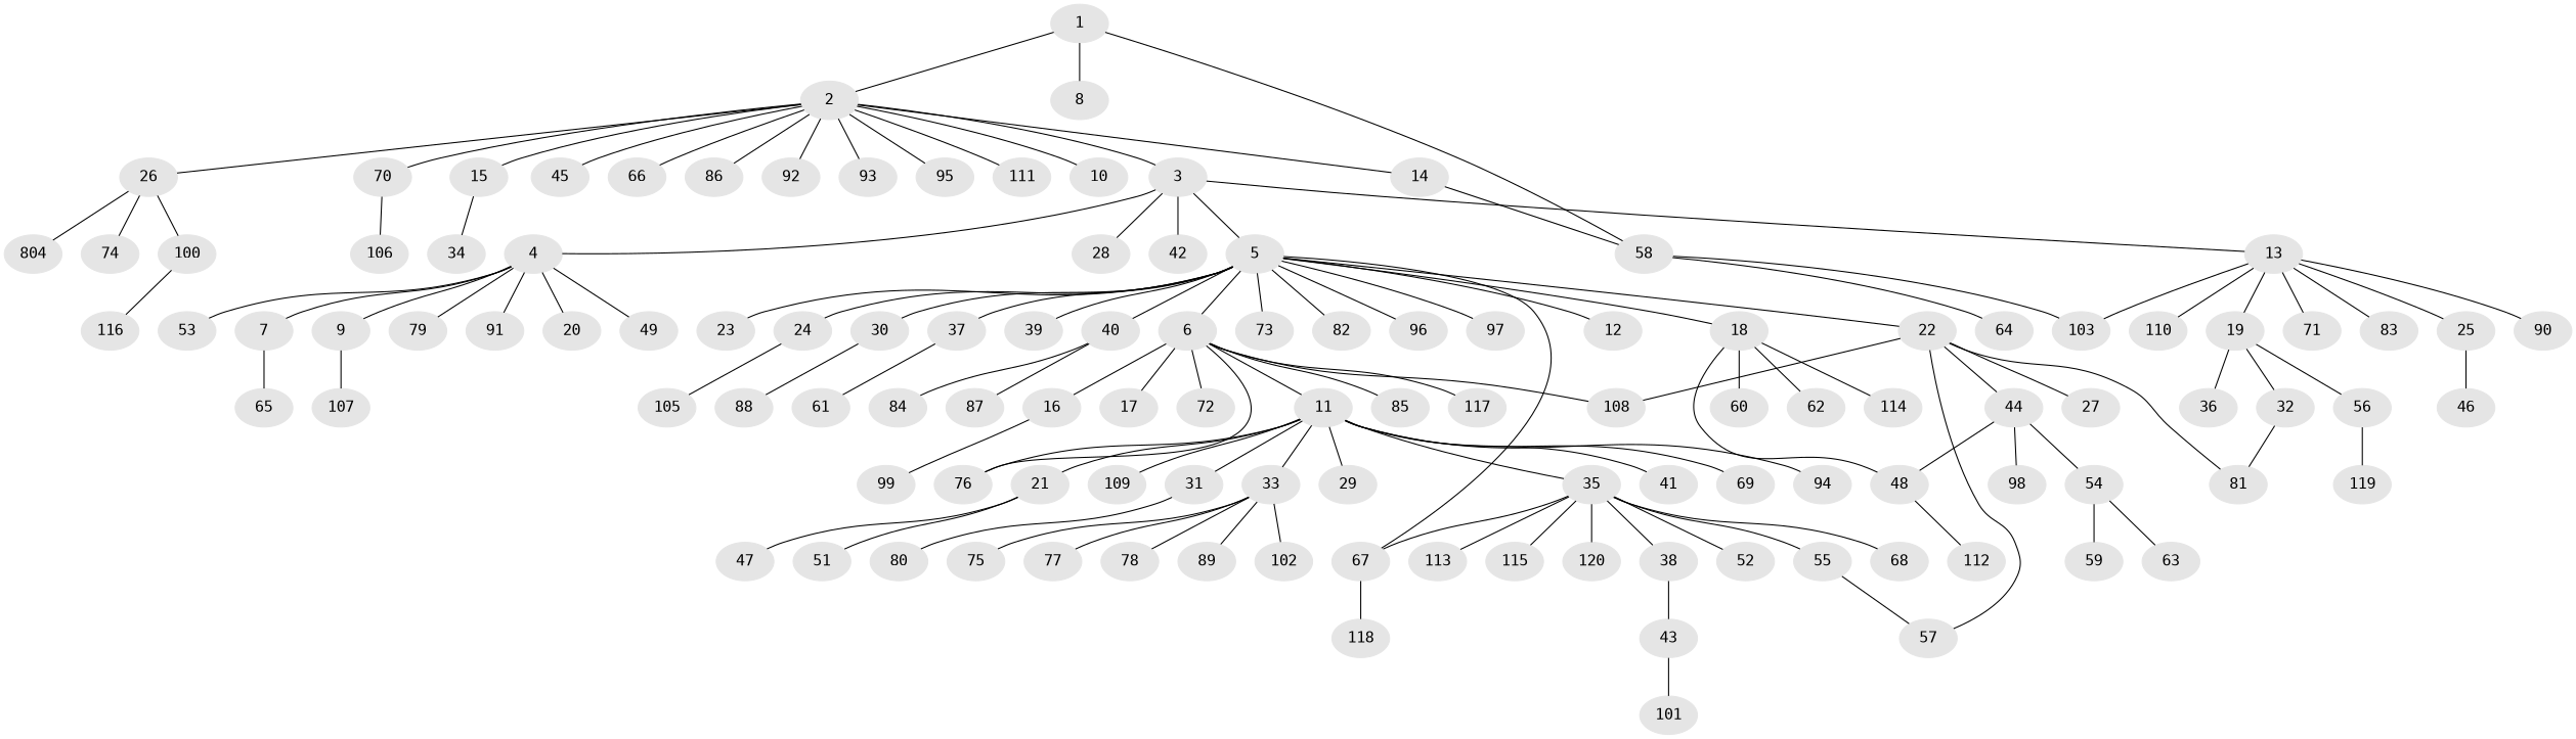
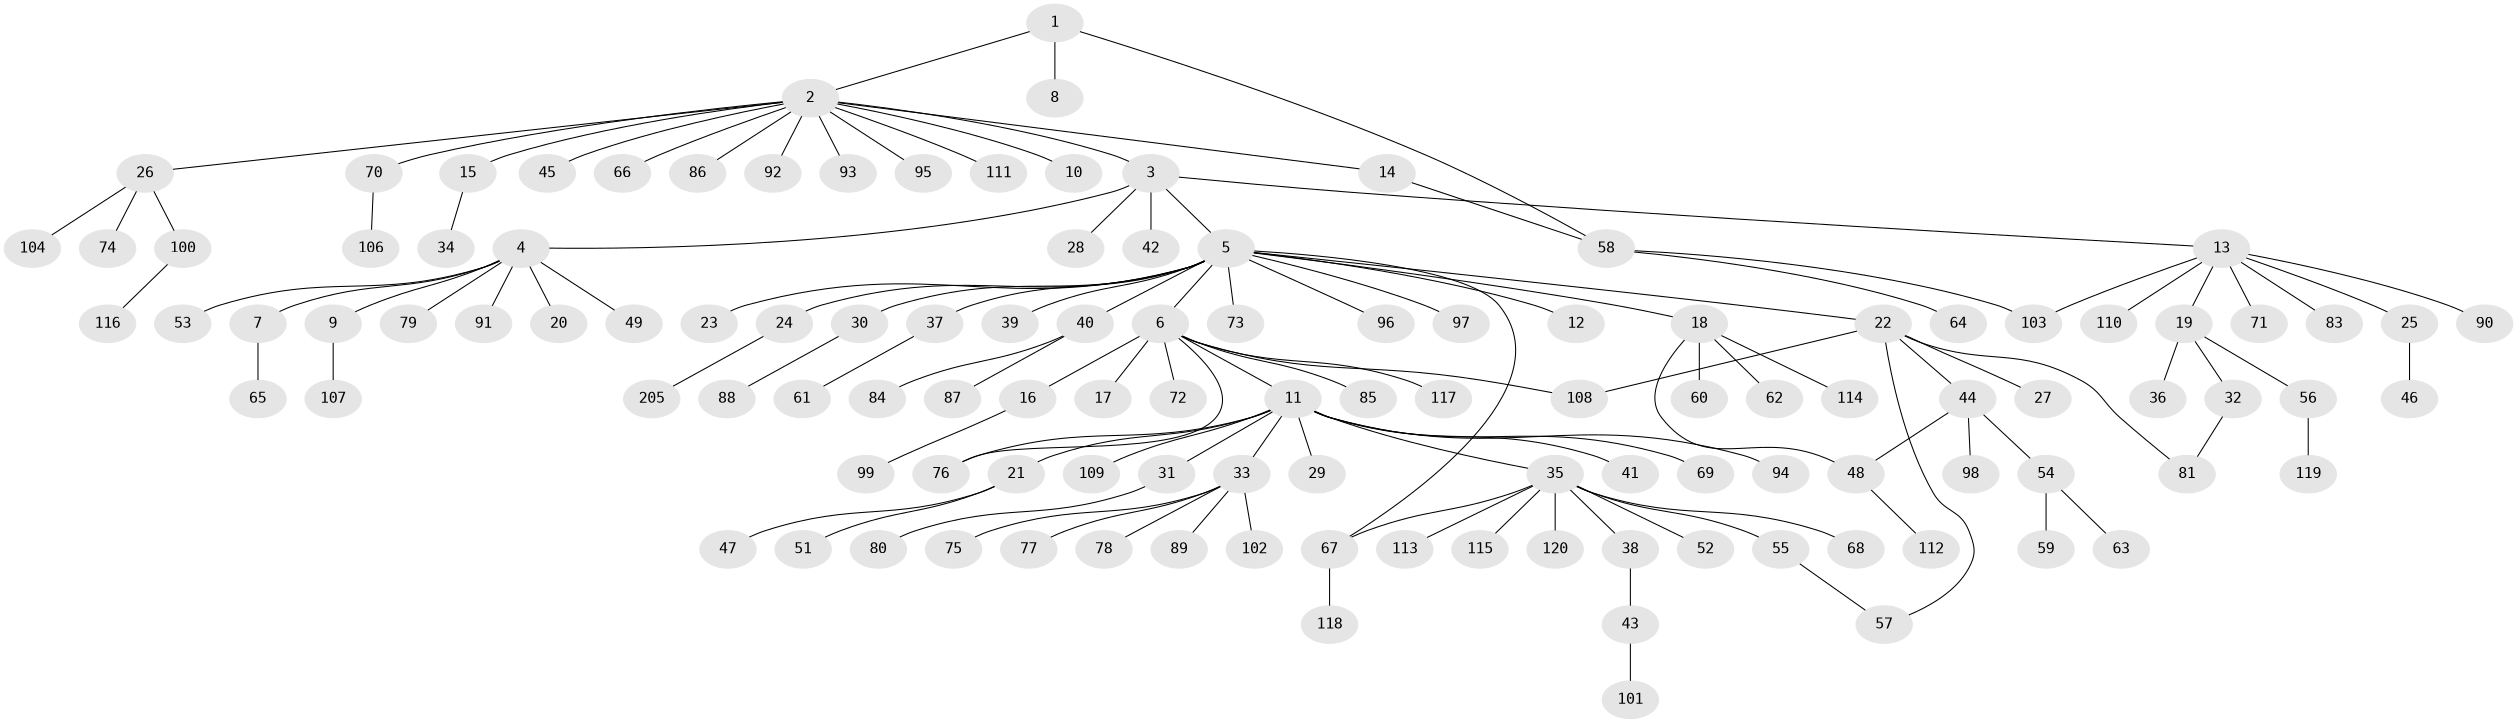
  graph {
    fontname="DejaVu Sans Mono"
    node [color=gray90 fontname="DejaVu Sans Mono" style=filled]
    edge [fontname="DejaVu Sans Mono"]
    1
    2
    8
    58
    3
    10
    14
    15
    26
    45
    66
    70
    86
    92
    93
    95
    111
    103
    64
    4
    5
    13
    28
    42
    34
    74
    100
-   104 [label=804]
+   104
    106
    7
    9
    20
    49
    53
    79
    91
    6
    12
    18
    22
    23
    24
    30
    37
    39
    40
    67
    73
-   82
    96
    97
    19
    25
    71
    83
    90
    110
    65
    107
    11
    16
    17
    72
    76
    85
    108
    117
    48
    60
    62
    114
    27
    44
    57
    81
-   105
+   105 [label=205]
    88
    61
    84
    87
    118
    21
    29
    31
    33
    35
    41
    69
    94
    109
    99
    47
    51
    80
    75
    77
    78
    89
    102
    38
    52
    55
    68
    113
    115
    120
    32
    36
    56
    46
    112
    119
    54
    98
    116
    43
    101
    59
    63
    1 -- 2
    1 -- 8
    1 -- 58
    2 -- 3
    2 -- 10
    2 -- 14
    2 -- 15
    2 -- 26
    2 -- 45
    2 -- 66
    2 -- 70
    2 -- 86
    2 -- 92
    2 -- 93
    2 -- 95
    2 -- 111
    58 -- 103
    58 -- 64
    3 -- 4
    3 -- 5
    3 -- 13
    3 -- 28
    3 -- 42
    14 -- 58
    15 -- 34
    26 -- 74
    26 -- 100
    26 -- 104
    70 -- 106
    4 -- 7
    4 -- 9
    4 -- 20
    4 -- 49
    4 -- 53
    4 -- 79
    4 -- 91
    5 -- 6
    5 -- 12
    5 -- 18
    5 -- 22
    5 -- 23
    5 -- 24
    5 -- 30
    5 -- 37
    5 -- 39
    5 -- 40
    5 -- 67
    5 -- 73
-   5 -- 82
    5 -- 96
    5 -- 97
    13 -- 103
    13 -- 19
    13 -- 25
    13 -- 71
    13 -- 83
    13 -- 90
    13 -- 110
    100 -- 116
    7 -- 65
    9 -- 107
    6 -- 11
    6 -- 16
    6 -- 17
    6 -- 72
    6 -- 76
    6 -- 85
    6 -- 108
    6 -- 117
    18 -- 48
    18 -- 60
    18 -- 62
    18 -- 114
    22 -- 108
    22 -- 27
    22 -- 44
    22 -- 57
    22 -- 81
    24 -- 105
    30 -- 88
    37 -- 61
    40 -- 84
    40 -- 87
    67 -- 118
    19 -- 32
    19 -- 36
    19 -- 56
    25 -- 46
    11 -- 76
    11 -- 21
    11 -- 29
    11 -- 31
    11 -- 33
    11 -- 35
    11 -- 41
    11 -- 69
    11 -- 94
    11 -- 109
    16 -- 99
    48 -- 112
    44 -- 48
    44 -- 54
    44 -- 98
    21 -- 47
    21 -- 51
    31 -- 80
    33 -- 75
    33 -- 77
    33 -- 78
    33 -- 89
    33 -- 102
    35 -- 67
    35 -- 38
    35 -- 52
    35 -- 55
    35 -- 68
    35 -- 113
    35 -- 115
    35 -- 120
    38 -- 43
    55 -- 57
    32 -- 81
    56 -- 119
    54 -- 59
    54 -- 63
    43 -- 101
  }
